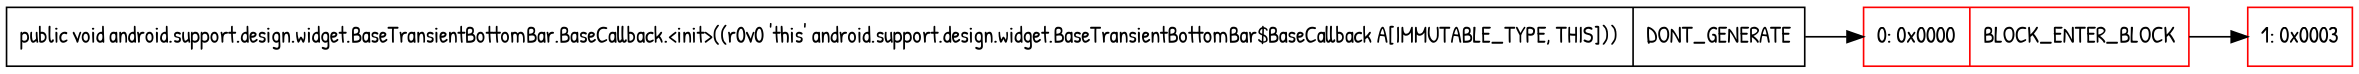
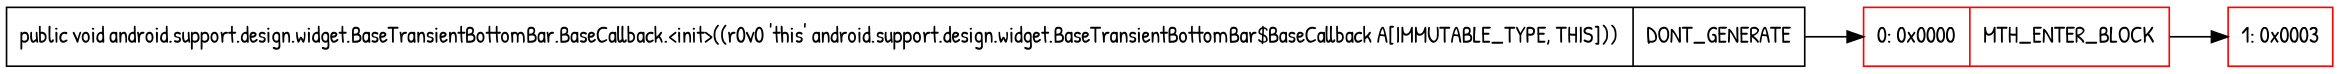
  digraph {
    rankdir=LR
    fontname="Patrick Hand"
    node [color=red shape=record fontname="Patrick Hand"]
    edge [fontname="Patrick Hand"]
-   n1 [label="{0\:\ 0x0000|BLOCK_ENTER_BLOCK\l}"]
+   n1 [label="{0\:\ 0x0000|MTH_ENTER_BLOCK\l}"]
    n2 [label="{1\:\ 0x0003}"]
    n3 [label="{public void android.support.design.widget.BaseTransientBottomBar.BaseCallback.\<init\>((r0v0 'this' android.support.design.widget.BaseTransientBottomBar$BaseCallback A[IMMUTABLE_TYPE, THIS]))  | DONT_GENERATE\l}" color=""]
    subgraph cluster_1 {
      label="R(0)"
    }
    n1 -> n2
    n3 -> n1
  }
